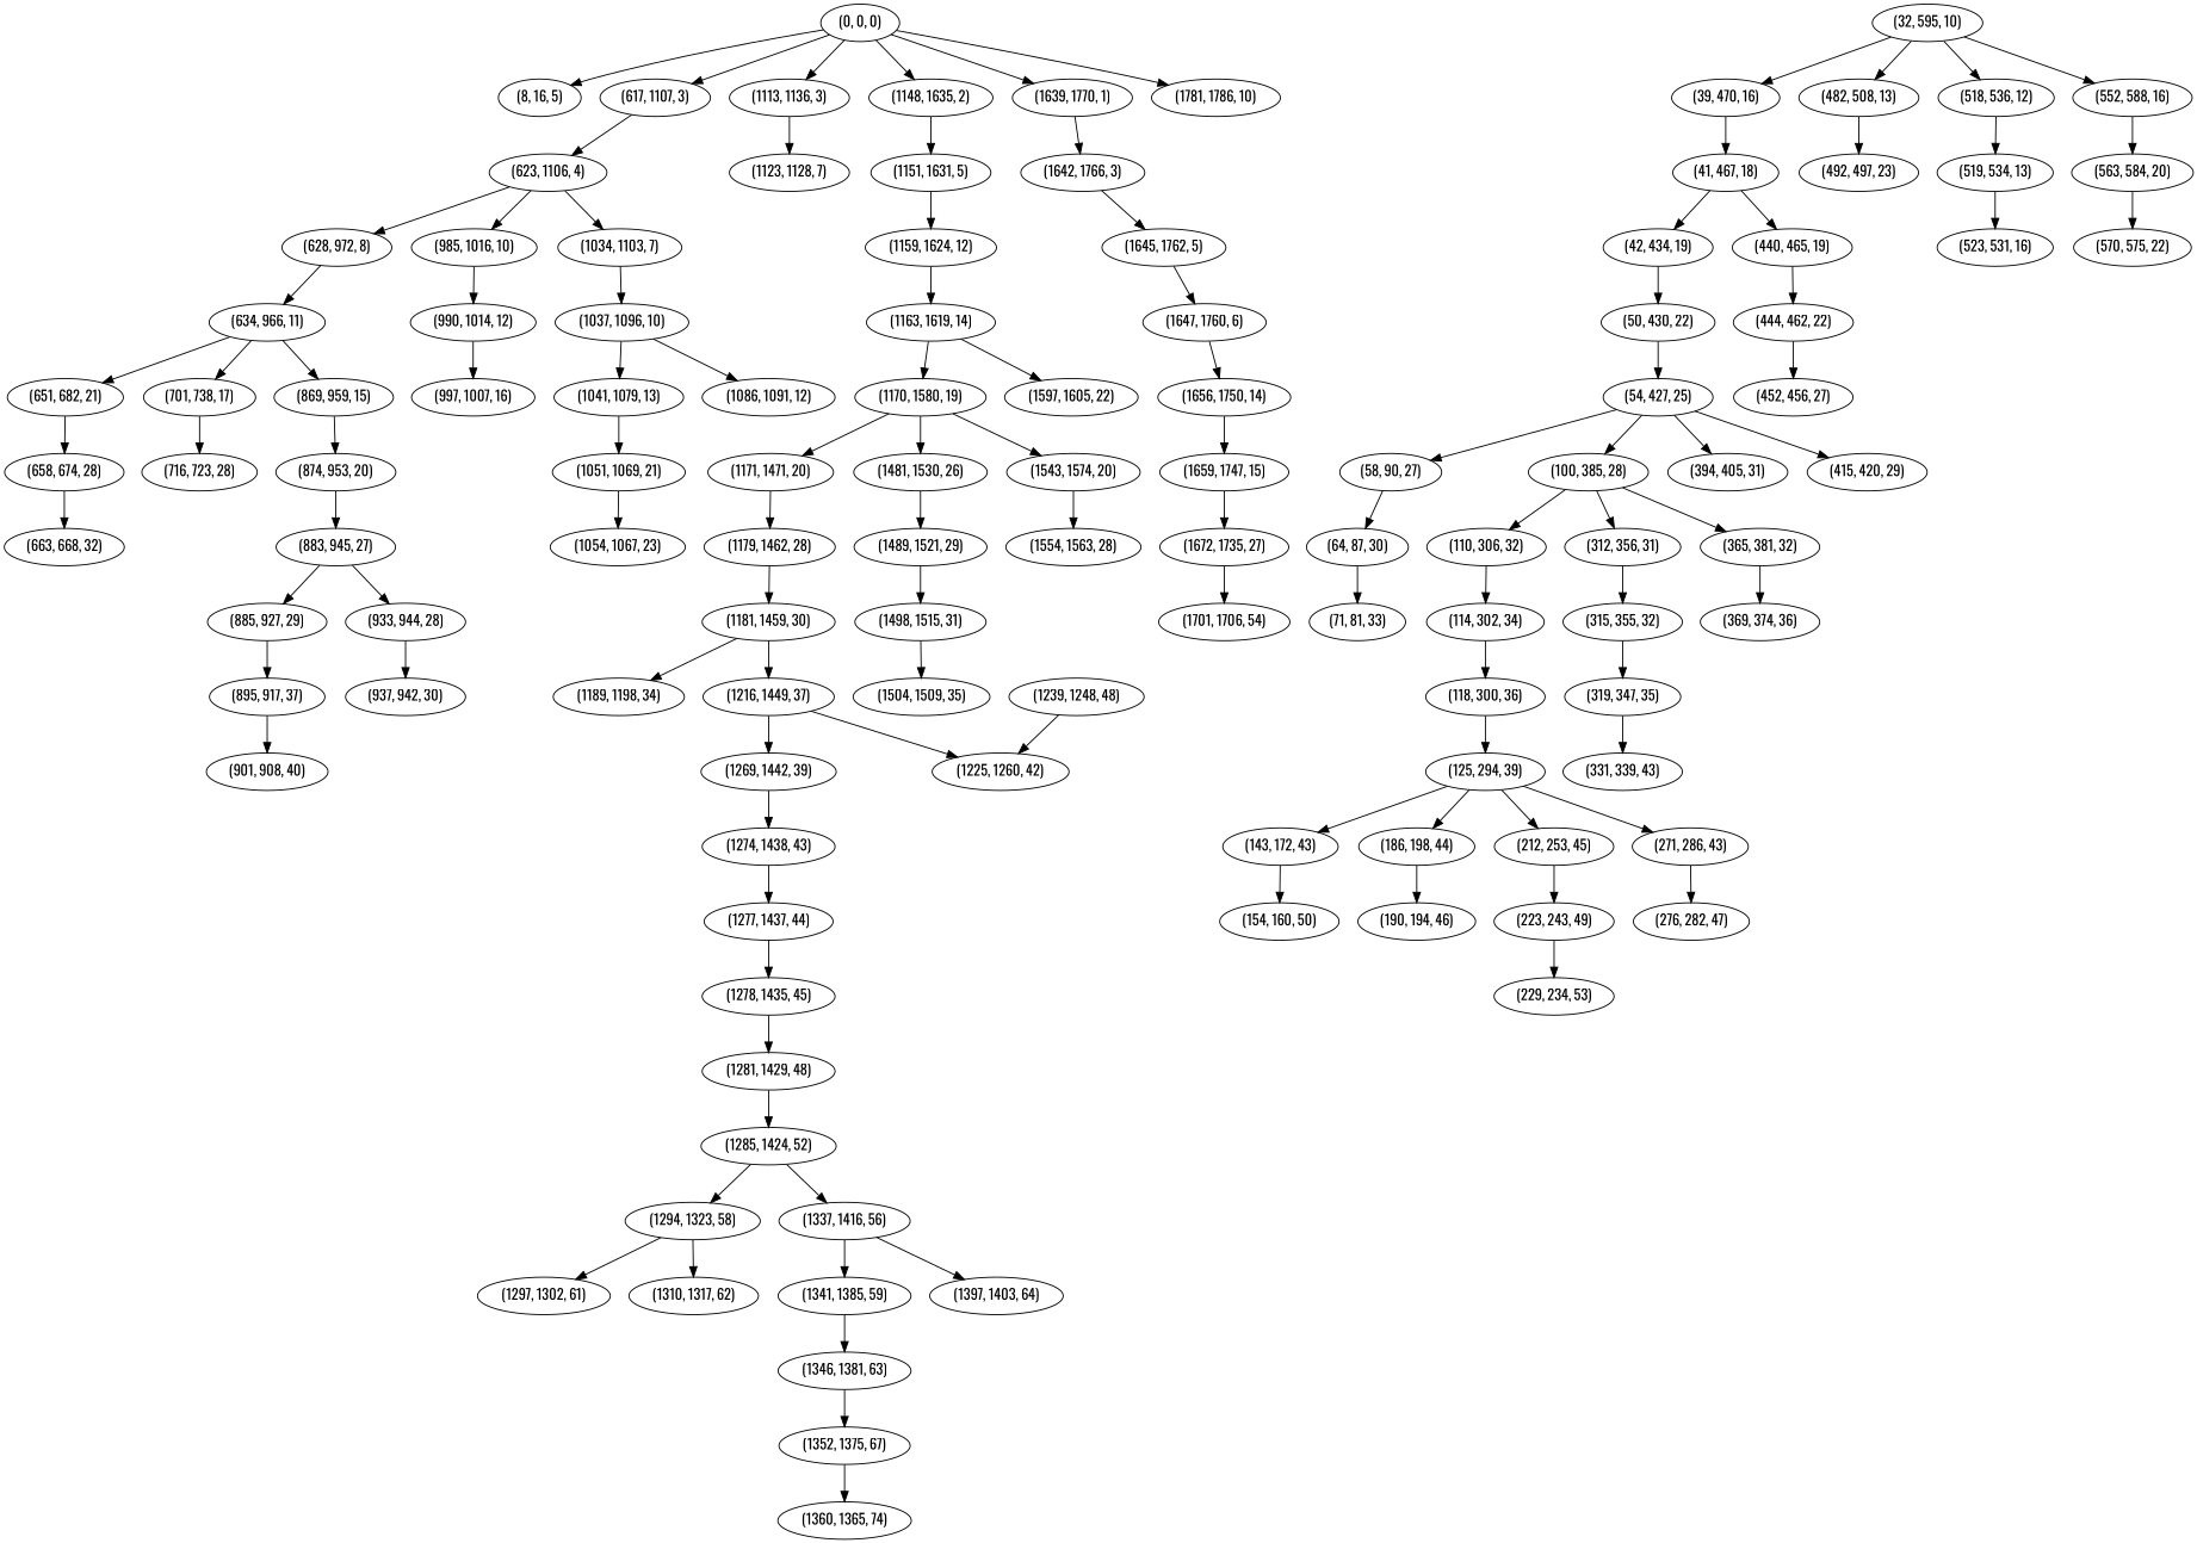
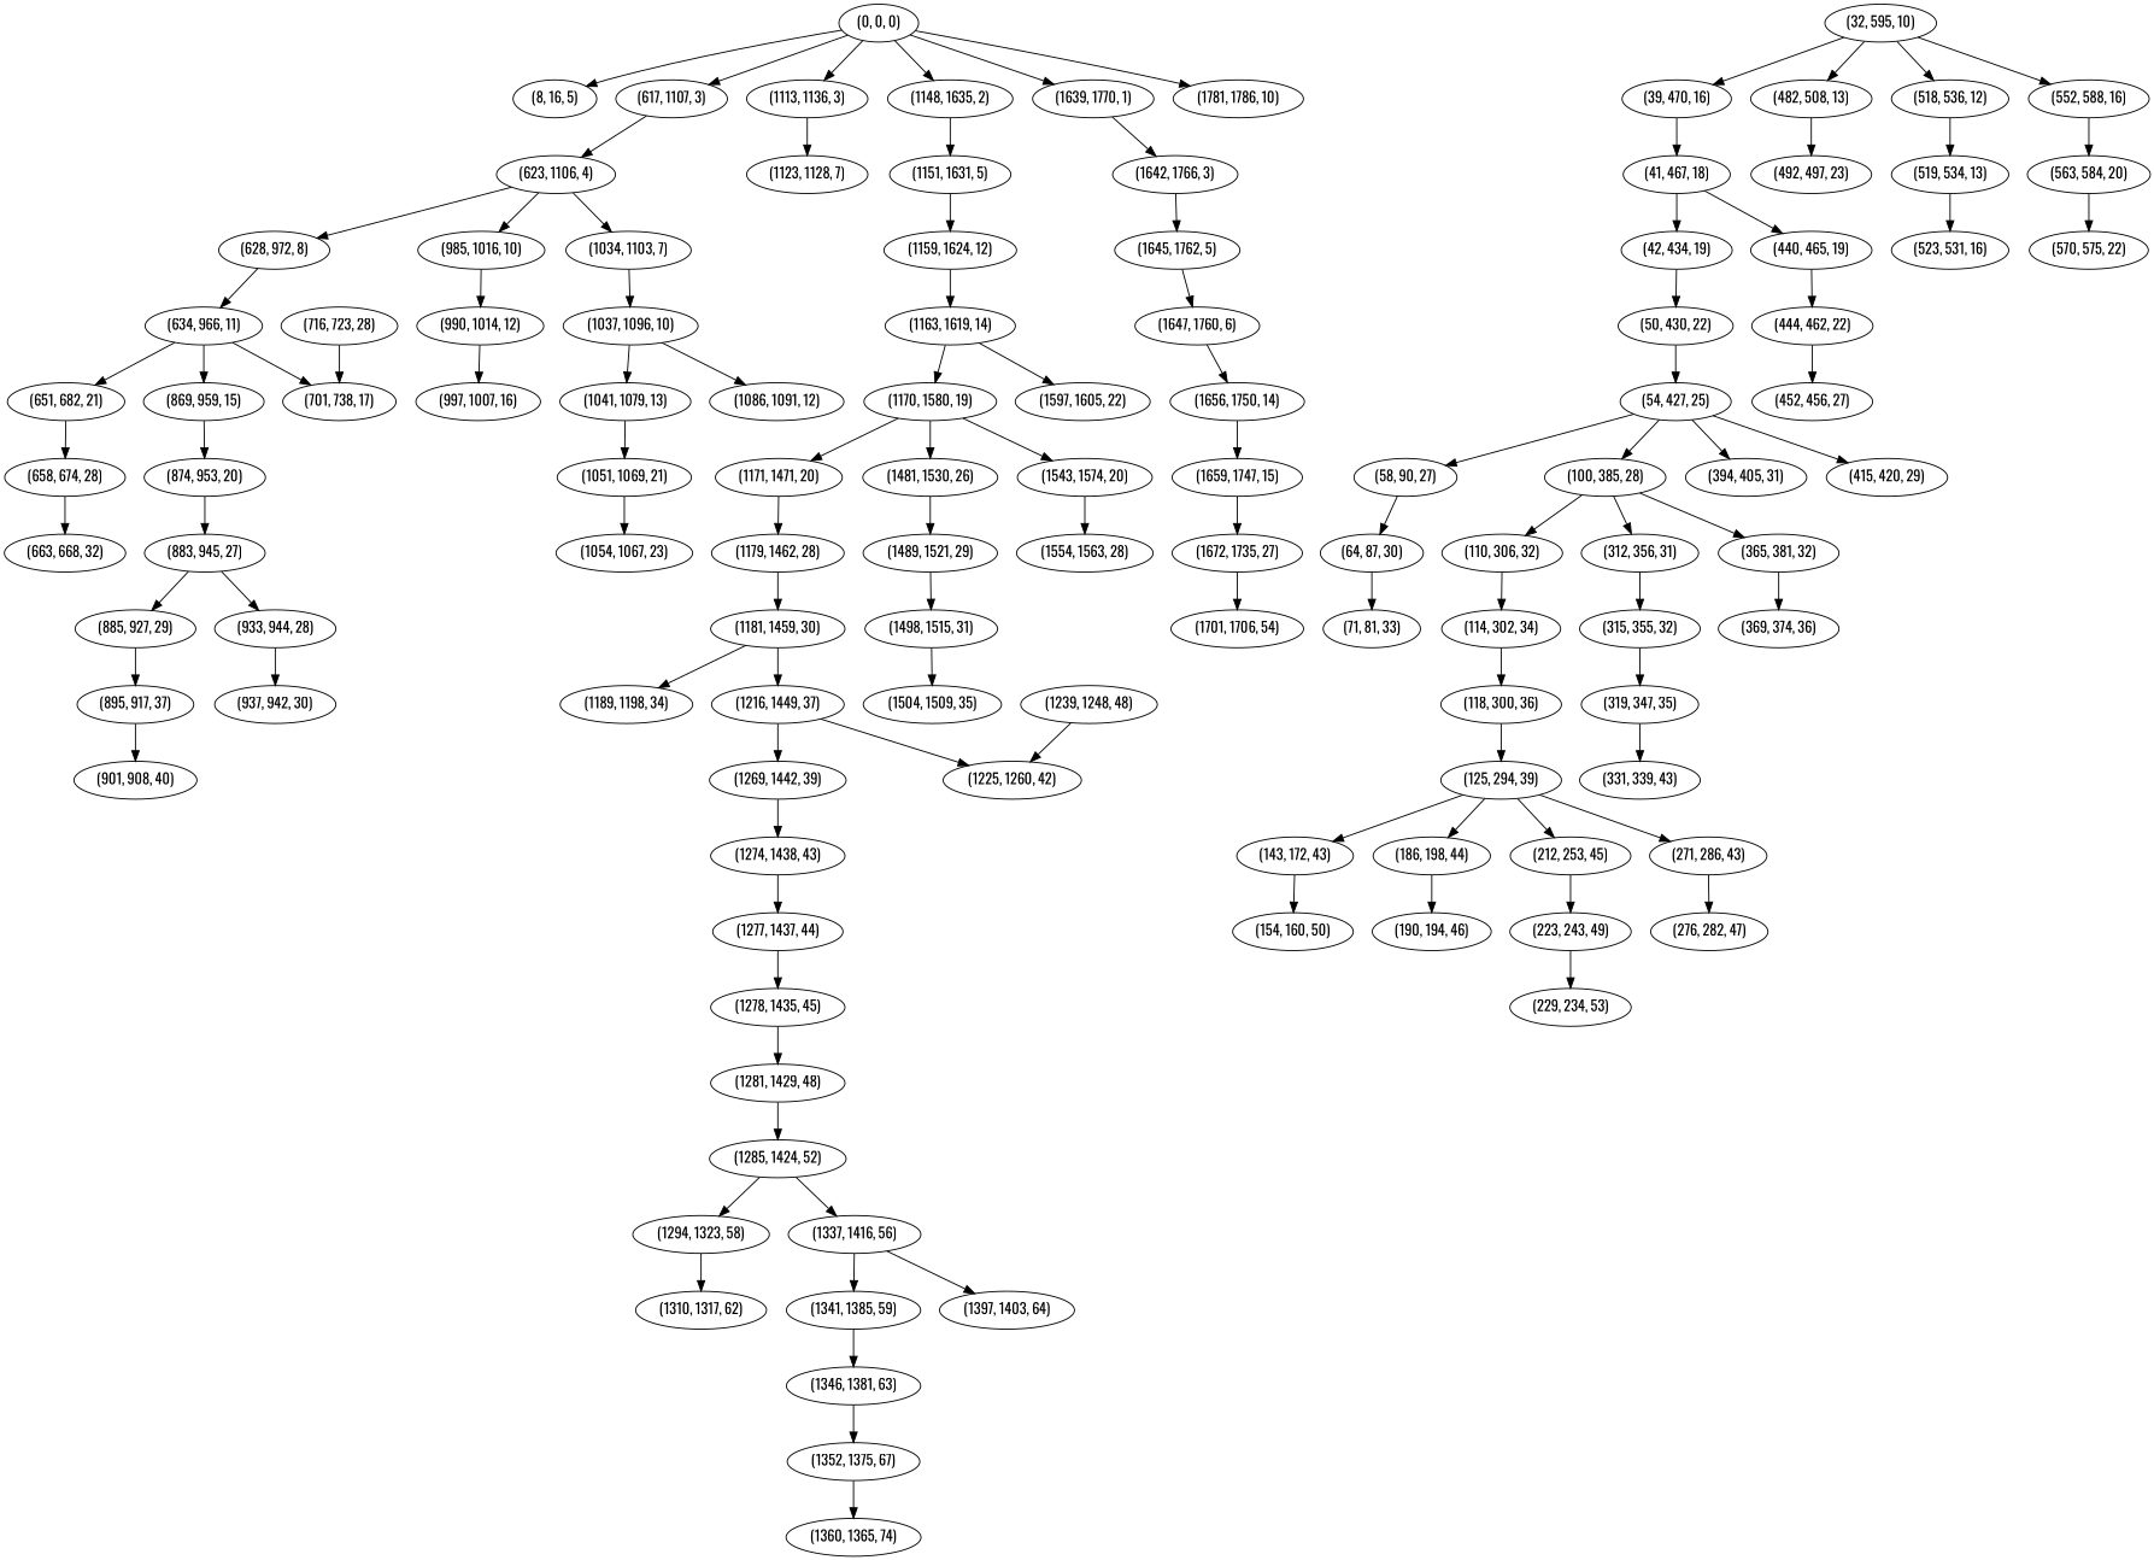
  digraph {
    fontname=Oswald
    node [fontname=Oswald]
    edge [fontname=Oswald]
    "(0, 0, 0)"
    "(8, 16, 5)"
    "(617, 1107, 3)"
    "(1113, 1136, 3)"
    "(1148, 1635, 2)"
    "(1639, 1770, 1)"
    "(1781, 1786, 10)"
    "(623, 1106, 4)"
    "(1123, 1128, 7)"
    "(1151, 1631, 5)"
    "(1642, 1766, 3)"
    "(32, 595, 10)"
    "(39, 470, 16)"
    "(482, 508, 13)"
    "(518, 536, 12)"
    "(552, 588, 16)"
    "(41, 467, 18)"
    "(492, 497, 23)"
    "(519, 534, 13)"
    "(563, 584, 20)"
    "(42, 434, 19)"
    "(440, 465, 19)"
    "(50, 430, 22)"
    "(444, 462, 22)"
    "(54, 427, 25)"
    "(58, 90, 27)"
    "(100, 385, 28)"
    "(394, 405, 31)"
    "(415, 420, 29)"
    "(64, 87, 30)"
    "(110, 306, 32)"
    "(312, 356, 31)"
    "(365, 381, 32)"
    "(71, 81, 33)"
    "(114, 302, 34)"
    "(315, 355, 32)"
    "(369, 374, 36)"
    "(118, 300, 36)"
    "(125, 294, 39)"
    "(143, 172, 43)"
    "(186, 198, 44)"
    "(212, 253, 45)"
    "(271, 286, 43)"
    "(154, 160, 50)"
    "(190, 194, 46)"
    "(223, 243, 49)"
    "(276, 282, 47)"
    "(229, 234, 53)"
    "(319, 347, 35)"
    "(331, 339, 43)"
    "(452, 456, 27)"
    "(523, 531, 16)"
    "(570, 575, 22)"
    "(628, 972, 8)"
    "(985, 1016, 10)"
    "(1034, 1103, 7)"
    "(634, 966, 11)"
    "(990, 1014, 12)"
    "(1037, 1096, 10)"
    "(651, 682, 21)"
    "(701, 738, 17)"
    "(869, 959, 15)"
    "(658, 674, 28)"
    "(716, 723, 28)"
    "(874, 953, 20)"
    "(663, 668, 32)"
    "(883, 945, 27)"
    "(885, 927, 29)"
    "(933, 944, 28)"
    "(895, 917, 37)"
    "(937, 942, 30)"
    "(901, 908, 40)"
    "(997, 1007, 16)"
    "(1041, 1079, 13)"
    "(1086, 1091, 12)"
    "(1051, 1069, 21)"
    "(1054, 1067, 23)"
    "(1159, 1624, 12)"
    "(1163, 1619, 14)"
    "(1170, 1580, 19)"
    "(1597, 1605, 22)"
    "(1171, 1471, 20)"
    "(1481, 1530, 26)"
    "(1543, 1574, 20)"
    "(1179, 1462, 28)"
    "(1489, 1521, 29)"
    "(1554, 1563, 28)"
    "(1181, 1459, 30)"
    "(1189, 1198, 34)"
    "(1216, 1449, 37)"
    "(1225, 1260, 42)"
    "(1269, 1442, 39)"
    "(1274, 1438, 43)"
    "(1239, 1248, 48)"
    "(1277, 1437, 44)"
    "(1278, 1435, 45)"
    "(1281, 1429, 48)"
    "(1285, 1424, 52)"
    "(1294, 1323, 58)"
    "(1337, 1416, 56)"
-   "(1297, 1302, 61)"
    "(1310, 1317, 62)"
    "(1341, 1385, 59)"
    "(1397, 1403, 64)"
    "(1346, 1381, 63)"
    "(1352, 1375, 67)"
    "(1360, 1365, 74)"
    "(1498, 1515, 31)"
    "(1504, 1509, 35)"
    "(1645, 1762, 5)"
    "(1647, 1760, 6)"
    "(1656, 1750, 14)"
    "(1659, 1747, 15)"
    "(1672, 1735, 27)"
    "(1701, 1706, 54)"
    "(0, 0, 0)" -> "(8, 16, 5)"
    "(0, 0, 0)" -> "(617, 1107, 3)"
    "(0, 0, 0)" -> "(1113, 1136, 3)"
    "(0, 0, 0)" -> "(1148, 1635, 2)"
    "(0, 0, 0)" -> "(1639, 1770, 1)"
    "(0, 0, 0)" -> "(1781, 1786, 10)"
    "(617, 1107, 3)" -> "(623, 1106, 4)"
    "(1113, 1136, 3)" -> "(1123, 1128, 7)"
    "(1148, 1635, 2)" -> "(1151, 1631, 5)"
    "(1639, 1770, 1)" -> "(1642, 1766, 3)"
    "(623, 1106, 4)" -> "(628, 972, 8)"
    "(623, 1106, 4)" -> "(985, 1016, 10)"
    "(623, 1106, 4)" -> "(1034, 1103, 7)"
    "(1151, 1631, 5)" -> "(1159, 1624, 12)"
    "(1642, 1766, 3)" -> "(1645, 1762, 5)"
    "(32, 595, 10)" -> "(39, 470, 16)"
    "(32, 595, 10)" -> "(482, 508, 13)"
    "(32, 595, 10)" -> "(518, 536, 12)"
    "(32, 595, 10)" -> "(552, 588, 16)"
    "(39, 470, 16)" -> "(41, 467, 18)"
    "(482, 508, 13)" -> "(492, 497, 23)"
    "(518, 536, 12)" -> "(519, 534, 13)"
    "(552, 588, 16)" -> "(563, 584, 20)"
    "(41, 467, 18)" -> "(42, 434, 19)"
    "(41, 467, 18)" -> "(440, 465, 19)"
    "(519, 534, 13)" -> "(523, 531, 16)"
    "(563, 584, 20)" -> "(570, 575, 22)"
    "(42, 434, 19)" -> "(50, 430, 22)"
    "(440, 465, 19)" -> "(444, 462, 22)"
    "(50, 430, 22)" -> "(54, 427, 25)"
    "(444, 462, 22)" -> "(452, 456, 27)"
    "(54, 427, 25)" -> "(58, 90, 27)"
    "(54, 427, 25)" -> "(100, 385, 28)"
    "(54, 427, 25)" -> "(394, 405, 31)"
    "(54, 427, 25)" -> "(415, 420, 29)"
    "(58, 90, 27)" -> "(64, 87, 30)"
    "(100, 385, 28)" -> "(110, 306, 32)"
    "(100, 385, 28)" -> "(312, 356, 31)"
    "(100, 385, 28)" -> "(365, 381, 32)"
    "(64, 87, 30)" -> "(71, 81, 33)"
    "(110, 306, 32)" -> "(114, 302, 34)"
    "(312, 356, 31)" -> "(315, 355, 32)"
    "(365, 381, 32)" -> "(369, 374, 36)"
    "(114, 302, 34)" -> "(118, 300, 36)"
    "(315, 355, 32)" -> "(319, 347, 35)"
    "(118, 300, 36)" -> "(125, 294, 39)"
    "(125, 294, 39)" -> "(143, 172, 43)"
    "(125, 294, 39)" -> "(186, 198, 44)"
    "(125, 294, 39)" -> "(212, 253, 45)"
    "(125, 294, 39)" -> "(271, 286, 43)"
    "(143, 172, 43)" -> "(154, 160, 50)"
    "(186, 198, 44)" -> "(190, 194, 46)"
    "(212, 253, 45)" -> "(223, 243, 49)"
    "(271, 286, 43)" -> "(276, 282, 47)"
    "(223, 243, 49)" -> "(229, 234, 53)"
    "(319, 347, 35)" -> "(331, 339, 43)"
    "(628, 972, 8)" -> "(634, 966, 11)"
    "(985, 1016, 10)" -> "(990, 1014, 12)"
    "(1034, 1103, 7)" -> "(1037, 1096, 10)"
    "(634, 966, 11)" -> "(651, 682, 21)"
    "(634, 966, 11)" -> "(701, 738, 17)"
    "(634, 966, 11)" -> "(869, 959, 15)"
    "(990, 1014, 12)" -> "(997, 1007, 16)"
    "(1037, 1096, 10)" -> "(1041, 1079, 13)"
    "(1037, 1096, 10)" -> "(1086, 1091, 12)"
    "(651, 682, 21)" -> "(658, 674, 28)"
-   "(701, 738, 17)" -> "(716, 723, 28)"
+   "(716, 723, 28)" -> "(701, 738, 17)"
    "(869, 959, 15)" -> "(874, 953, 20)"
    "(658, 674, 28)" -> "(663, 668, 32)"
    "(874, 953, 20)" -> "(883, 945, 27)"
    "(883, 945, 27)" -> "(885, 927, 29)"
    "(883, 945, 27)" -> "(933, 944, 28)"
    "(885, 927, 29)" -> "(895, 917, 37)"
    "(933, 944, 28)" -> "(937, 942, 30)"
    "(895, 917, 37)" -> "(901, 908, 40)"
    "(1041, 1079, 13)" -> "(1051, 1069, 21)"
    "(1051, 1069, 21)" -> "(1054, 1067, 23)"
    "(1159, 1624, 12)" -> "(1163, 1619, 14)"
    "(1163, 1619, 14)" -> "(1170, 1580, 19)"
    "(1163, 1619, 14)" -> "(1597, 1605, 22)"
    "(1170, 1580, 19)" -> "(1171, 1471, 20)"
    "(1170, 1580, 19)" -> "(1481, 1530, 26)"
    "(1170, 1580, 19)" -> "(1543, 1574, 20)"
    "(1171, 1471, 20)" -> "(1179, 1462, 28)"
    "(1481, 1530, 26)" -> "(1489, 1521, 29)"
    "(1543, 1574, 20)" -> "(1554, 1563, 28)"
    "(1179, 1462, 28)" -> "(1181, 1459, 30)"
    "(1489, 1521, 29)" -> "(1498, 1515, 31)"
    "(1181, 1459, 30)" -> "(1189, 1198, 34)"
    "(1181, 1459, 30)" -> "(1216, 1449, 37)"
    "(1216, 1449, 37)" -> "(1225, 1260, 42)"
    "(1216, 1449, 37)" -> "(1269, 1442, 39)"
    "(1269, 1442, 39)" -> "(1274, 1438, 43)"
    "(1274, 1438, 43)" -> "(1277, 1437, 44)"
    "(1239, 1248, 48)" -> "(1225, 1260, 42)"
    "(1277, 1437, 44)" -> "(1278, 1435, 45)"
    "(1278, 1435, 45)" -> "(1281, 1429, 48)"
    "(1281, 1429, 48)" -> "(1285, 1424, 52)"
    "(1285, 1424, 52)" -> "(1294, 1323, 58)"
    "(1285, 1424, 52)" -> "(1337, 1416, 56)"
-   "(1294, 1323, 58)" -> "(1297, 1302, 61)"
    "(1294, 1323, 58)" -> "(1310, 1317, 62)"
    "(1337, 1416, 56)" -> "(1341, 1385, 59)"
    "(1337, 1416, 56)" -> "(1397, 1403, 64)"
    "(1341, 1385, 59)" -> "(1346, 1381, 63)"
    "(1346, 1381, 63)" -> "(1352, 1375, 67)"
    "(1352, 1375, 67)" -> "(1360, 1365, 74)"
    "(1498, 1515, 31)" -> "(1504, 1509, 35)"
    "(1645, 1762, 5)" -> "(1647, 1760, 6)"
    "(1647, 1760, 6)" -> "(1656, 1750, 14)"
    "(1656, 1750, 14)" -> "(1659, 1747, 15)"
    "(1659, 1747, 15)" -> "(1672, 1735, 27)"
    "(1672, 1735, 27)" -> "(1701, 1706, 54)"
  }
